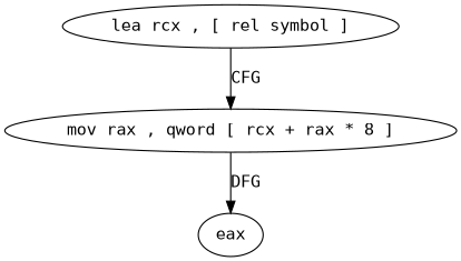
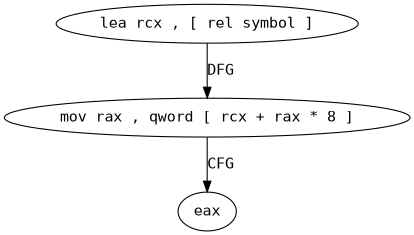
  digraph {
    fontname="DejaVu Sans Mono"
    node [fontname="DejaVu Sans Mono"]
    edge [fontname="DejaVu Sans Mono"]
    n1 [label="lea rcx , [ rel symbol ]"]
    n2 [label="mov rax , qword [ rcx + rax * 8 ]"]
    n3 [label=eax]
-   n1 -> n2 [label=CFG]
-   n2 -> n3 [label=DFG]
+   n1 -> n2 [label=DFG]
+   n2 -> n3 [label=CFG]
  }
